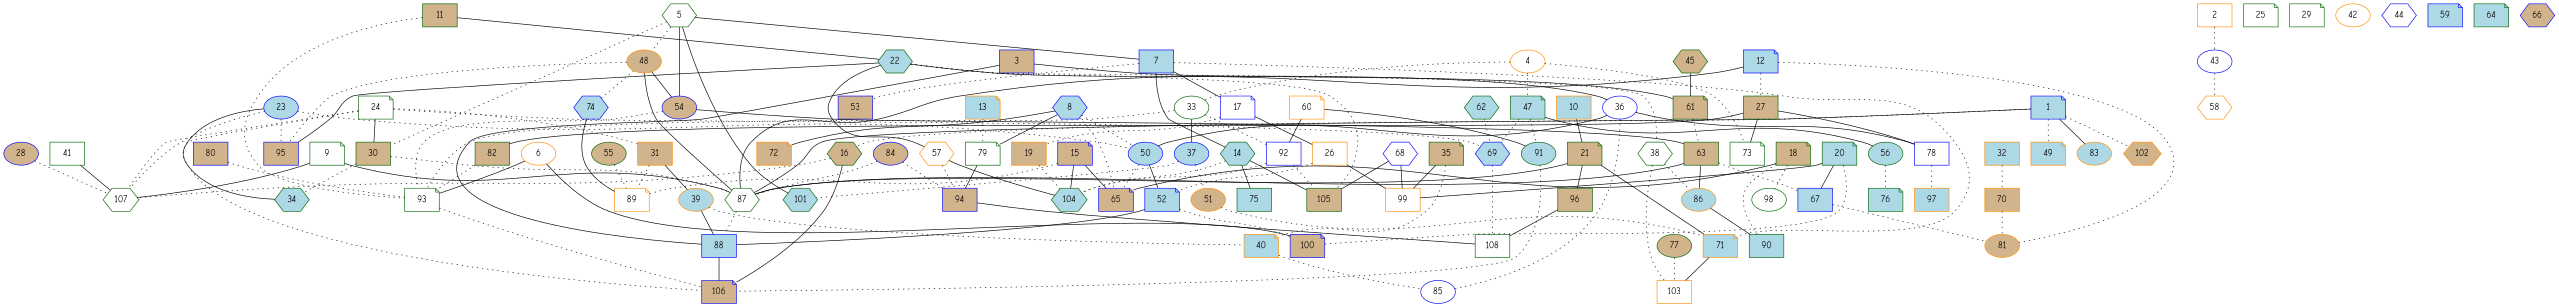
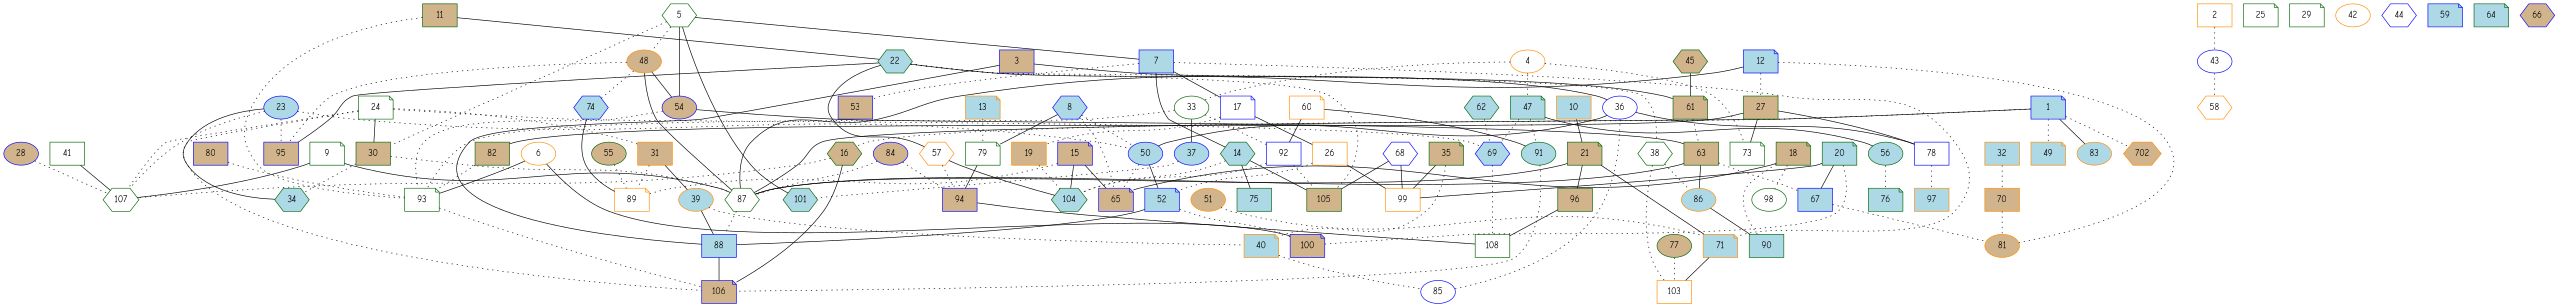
  graph {
    fontname="Comic Neue"
    node [color=darkgreen fillcolor=lightblue fontname="Comic Neue" shape=note style=filled]
    edge [fontname="Comic Neue" style=dotted]
    1 [color=blue]
    16 [fillcolor=tan shape=hexagon]
    49 [color=darkorange]
    83 [color=darkorange shape=ellipse]
    87 [fillcolor=white shape=hexagon]
-   102 [color=darkorange fillcolor=tan shape=hexagon]
+   102 [color=darkorange fillcolor=tan shape=hexagon label=702]
    107 [fillcolor=white shape=hexagon]
    106 [color=blue fillcolor=tan]
    88 [color=blue shape=box]
    2 [color=darkorange fillcolor=white shape=box]
    43 [color=blue fillcolor=white shape=ellipse]
    58 [color=darkorange fillcolor=white shape=hexagon]
    3 [color=blue fillcolor=tan shape=box]
    61 [fillcolor=tan]
    63 [fillcolor=tan shape=box]
    4 [color=darkorange fillcolor=white shape=ellipse]
    33 [fillcolor=white shape=ellipse]
    47
    73 [fillcolor=white]
    93 [fillcolor=white]
    37 [color=blue shape=ellipse]
    92 [color=blue fillcolor=white shape=box]
    69 [color=blue shape=hexagon]
    56 [shape=ellipse]
    91 [shape=ellipse]
    5 [fillcolor=white shape=hexagon]
    7 [color=blue shape=box]
    30 [fillcolor=tan shape=box]
    48 [color=darkorange fillcolor=tan shape=ellipse]
    54 [color=blue fillcolor=tan shape=ellipse]
    101 [shape=hexagon]
    14 [shape=hexagon]
    17 [color=blue fillcolor=white]
    53 [color=blue fillcolor=tan shape=box]
    71 [color=darkorange]
    34 [shape=hexagon]
    95 [color=blue fillcolor=tan shape=box]
    74 [color=blue shape=hexagon]
    6 [color=darkorange fillcolor=white shape=ellipse]
    100 [color=blue fillcolor=tan]
    75 [shape=box]
    104 [shape=hexagon]
    105 [fillcolor=tan shape=box]
    19 [color=darkorange fillcolor=tan shape=box]
    26 [color=darkorange fillcolor=white shape=box]
    103 [color=darkorange fillcolor=white shape=box]
    8 [color=blue shape=hexagon]
    50 [color=blue shape=ellipse]
    65 [color=blue fillcolor=tan]
-   72 [color=darkorange fillcolor=tan]
    79 [fillcolor=white]
    52 [color=blue]
    94 [color=blue fillcolor=tan shape=box]
    9 [fillcolor=white]
    10 [color=darkorange shape=box]
    21 [fillcolor=tan]
    96 [fillcolor=tan shape=box]
    11 [fillcolor=tan shape=box]
    22 [shape=hexagon]
    36 [color=blue fillcolor=white shape=ellipse]
    38 [fillcolor=white shape=hexagon]
    57 [color=darkorange fillcolor=white shape=hexagon]
    12 [color=blue]
    27 [fillcolor=tan shape=box]
    81 [color=darkorange fillcolor=tan shape=ellipse]
    78 [color=blue fillcolor=white shape=box]
    82 [fillcolor=tan shape=box]
    13 [color=darkorange]
    15 [color=blue fillcolor=tan]
    89 [color=darkorange fillcolor=white]
    99 [color=darkorange fillcolor=white shape=box]
    18 [fillcolor=tan]
    90 [shape=box]
    98 [fillcolor=white shape=ellipse]
    20
    67 [color=blue shape=box]
    108 [fillcolor=white shape=box]
    85 [color=blue fillcolor=white shape=ellipse]
    86 [color=darkorange shape=ellipse]
    23 [color=blue shape=ellipse]
    24 [fillcolor=white]
    31 [color=darkorange fillcolor=tan shape=box]
    39 [color=darkorange shape=ellipse]
    25 [fillcolor=white]
    97 [color=darkorange shape=box]
    28 [color=blue fillcolor=tan shape=ellipse]
    29 [fillcolor=white]
    40 [color=darkorange]
    32 [color=darkorange shape=box]
    70 [color=darkorange fillcolor=tan shape=box]
    51 [color=darkorange fillcolor=tan shape=ellipse]
    35 [fillcolor=tan]
    41 [fillcolor=white shape=box]
    42 [color=darkorange fillcolor=white shape=ellipse]
    44 [color=blue fillcolor=white shape=hexagon]
    45 [fillcolor=tan shape=hexagon]
    76
    55 [fillcolor=tan shape=ellipse]
    59 [color=blue]
    60 [color=darkorange fillcolor=white]
    62 [shape=hexagon]
    64
    66 [color=blue fillcolor=tan shape=hexagon]
    68 [color=blue fillcolor=white shape=hexagon]
    77 [fillcolor=tan shape=ellipse]
    80 [color=blue fillcolor=tan shape=box]
    84 [color=blue fillcolor=tan shape=ellipse]
    1 -- 16
    1 -- 49
    1 -- 83 [style=solid]
    1 -- 87 [style=solid]
    1 -- 102
    16 -- 107
    16 -- 106 [style=solid]
    87 -- 88
    88 -- 106 [style=solid]
    2 -- 43
    43 -- 58
    3 -- 88 [style=solid]
    3 -- 61 [style=solid]
    61 -- 63
    63 -- 87 [style=solid]
    63 -- 67
    63 -- 86 [style=solid]
    4 -- 33
    4 -- 47
    4 -- 73
    33 -- 93
    33 -- 37 [style=solid]
    33 -- 92
    47 -- 69
    47 -- 56 [style=solid]
    47 -- 91
    93 -- 106
    37 -- 101
-   37 -- 51
    92 -- 104
    92 -- 105
    69 -- 108
    56 -- 76
    91 -- 106
    5 -- 7 [style=solid]
    5 -- 30
    5 -- 48
    5 -- 54 [style=solid]
    5 -- 101 [style=solid]
    7 -- 14 [style=solid]
    7 -- 17 [style=solid]
    7 -- 53
    7 -- 71
    30 -- 87
    30 -- 34
    48 -- 87 [style=solid]
    48 -- 54 [style=solid]
    48 -- 95
    48 -- 74
    54 -- 63 [style=solid]
    54 -- 93
    14 -- 75 [style=solid]
    14 -- 104
    14 -- 105 [style=solid]
    17 -- 19
    17 -- 26 [style=solid]
    71 -- 103 [style=solid]
    74 -- 89 [style=solid]
    6 -- 93 [style=solid]
    6 -- 100 [style=solid]
    19 -- 104
    26 -- 52
    26 -- 99 [style=solid]
    8 -- 50
    8 -- 65
-   8 -- 72 [style=solid]
    8 -- 79 [style=solid]
    50 -- 65
    50 -- 52 [style=solid]
    79 -- 94 [style=solid]
    52 -- 88 [style=solid]
    52 -- 100
    94 -- 108 [style=solid]
    9 -- 87 [style=solid]
    9 -- 107 [style=solid]
    10 -- 21 [style=solid]
    21 -- 87 [style=solid]
    21 -- 71 [style=solid]
    21 -- 96 [style=solid]
    96 -- 108 [style=solid]
    11 -- 93
    11 -- 22 [style=solid]
    22 -- 95 [style=solid]
    22 -- 105
    22 -- 36 [style=solid]
    22 -- 38
    22 -- 57 [style=solid]
    36 -- 50 [style=solid]
    36 -- 78 [style=solid]
    36 -- 85
    38 -- 103
    38 -- 86
    57 -- 104 [style=solid]
    57 -- 94
    12 -- 87 [style=solid]
    12 -- 27
    12 -- 81
    27 -- 73 [style=solid]
    27 -- 78 [style=solid]
    27 -- 82 [style=solid]
    78 -- 97
    82 -- 93
    13 -- 79
    15 -- 104 [style=solid]
    15 -- 65 [style=solid]
    15 -- 89
    18 -- 65 [style=solid]
    18 -- 90
    18 -- 98
    20 -- 100
    20 -- 99 [style=solid]
    20 -- 67 [style=solid]
    67 -- 81
    86 -- 90 [style=solid]
    23 -- 107
    23 -- 34 [style=solid]
    23 -- 95
    23 -- 50
    24 -- 107
    24 -- 106
    24 -- 69
    24 -- 30 [style=solid]
    24 -- 31
    31 -- 89
    31 -- 39 [style=solid]
    39 -- 88 [style=solid]
    39 -- 40
    28 -- 107
    40 -- 85
    32 -- 70
    70 -- 81
    51 -- 71
    35 -- 99 [style=solid]
    35 -- 40
    41 -- 107 [style=solid]
    45 -- 61 [style=solid]
    55 -- 89
    60 -- 92 [style=solid]
    60 -- 91 [style=solid]
    62 -- 69
    68 -- 105 [style=solid]
    68 -- 99 [style=solid]
    77 -- 103
    80 -- 93
    84 -- 87
    84 -- 94
  }
